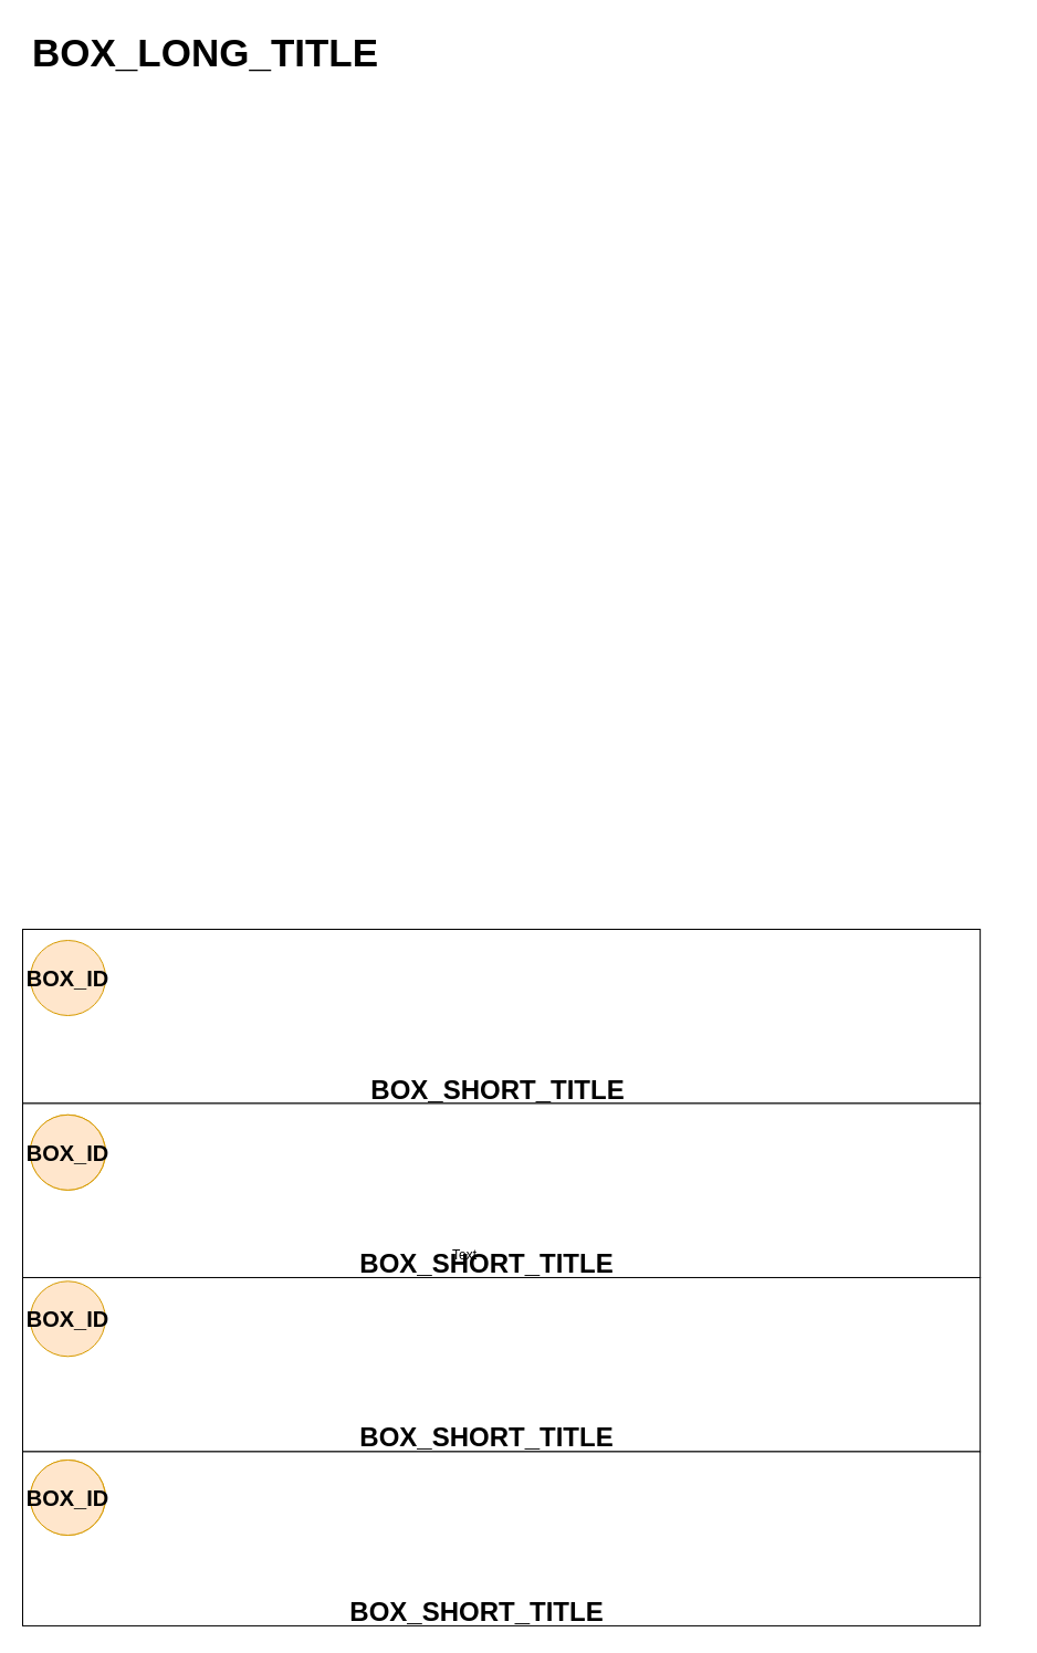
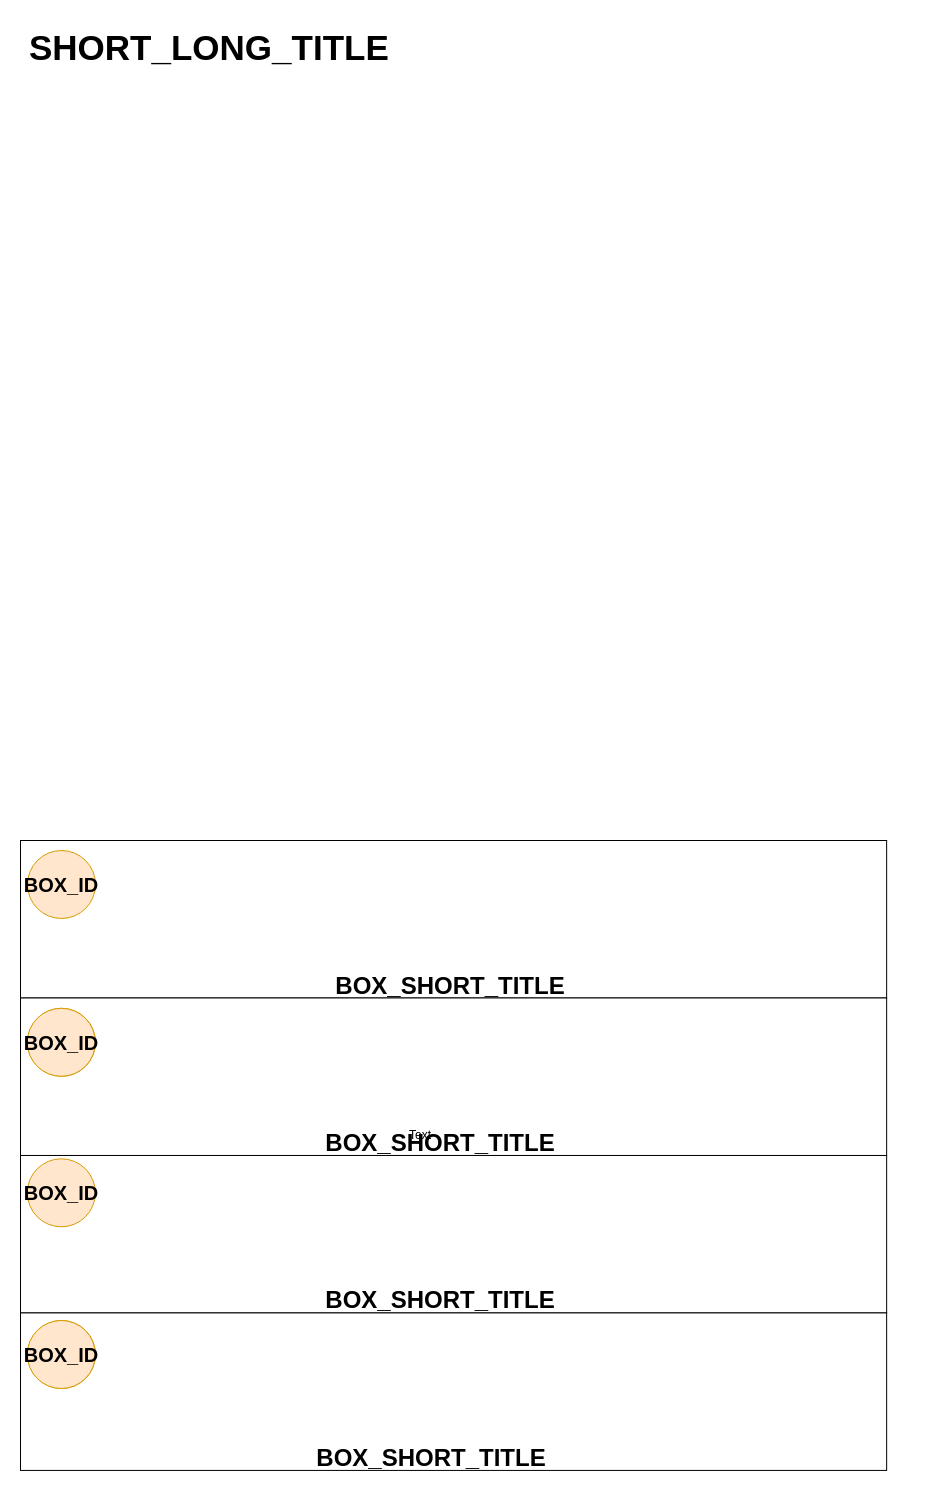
  <mxCell id="0" />
  <mxCell id="1" style="locked=1;" parent="0" />
  <mxCell id="2" value="" style="rounded=0;whiteSpace=wrap;html=1;" parent="1" vertex="1"><mxGeometry x="20" y="1154.96" width="866.14" height="157.48" as="geometry" /></mxCell>
  <mxCell id="3" value="" style="rounded=0;whiteSpace=wrap;html=1;" parent="1" vertex="1"><mxGeometry x="20" y="1312.44" width="866.14" height="157.48" as="geometry" /></mxCell>
  <mxCell id="4" value="" style="shape=image;verticalLabelPosition=bottom;labelBackgroundColor=default;verticalAlign=top;aspect=fixed;imageAspect=0;image=IMAGE_CONTEXT;" parent="1" vertex="1"><mxGeometry x="593" y="843" width="230" height="153.33" as="geometry" /></mxCell>
  <mxCell id="5" value="" style="rounded=0;whiteSpace=wrap;html=1;" parent="1" vertex="1"><mxGeometry x="20" y="840" width="866.14" height="157.48" as="geometry" /></mxCell>
  <mxCell id="6" value="" style="rounded=0;whiteSpace=wrap;html=1;" parent="1" vertex="1"><mxGeometry x="20" y="997.48" width="866.14" height="157.48" as="geometry" /></mxCell>
  <mxCell id="7" value="Bilder" parent="0" />
- <mxCell id="8" value="BOX_LONG_TITLE" style="text;whiteSpace=wrap;fontStyle=1;fontSize=35;" parent="7" vertex="1"><mxGeometry x="26.82" y="20" width="883.18" height="140" as="geometry" /></mxCell>
+ <mxCell id="8" value="SHORT_LONG_TITLE" style="text;whiteSpace=wrap;fontStyle=1;fontSize=35;" parent="7" vertex="1"><mxGeometry x="26.82" y="20" width="883.18" height="140" as="geometry" /></mxCell>
  <mxCell id="9" value="BOX_SHORT_TITLE" style="text;html=1;align=center;verticalAlign=middle;whiteSpace=wrap;rounded=0;fontSize=24;fontStyle=1" parent="7" vertex="1"><mxGeometry x="385.07" y="971.15" width="130" height="30" as="geometry" /></mxCell>
  <mxCell id="10" value="" style="shape=image;verticalLabelPosition=bottom;labelBackgroundColor=default;verticalAlign=top;aspect=fixed;imageAspect=0;image=IMAGE_CONTEXT;" parent="7" vertex="1"><mxGeometry x="26.82" y="130" width="889" height="634.64" as="geometry" /></mxCell>
  <mxCell id="11" value="" style="shape=image;verticalLabelPosition=bottom;labelBackgroundColor=default;verticalAlign=top;aspect=fixed;imageAspect=0;image=IMAGE_CONTEXT;" parent="7" vertex="1"><mxGeometry x="60" y="850" width="196.26" height="140" as="geometry" /></mxCell>
  <mxCell id="12" value="" style="shape=image;verticalLabelPosition=bottom;labelBackgroundColor=default;verticalAlign=top;aspect=fixed;imageAspect=0;image=IMAGE_CONTEXT;" parent="7" vertex="1"><mxGeometry x="640" y="850" width="199.07" height="142.19" as="geometry" /></mxCell>
  <mxCell id="13" value="BOX_SHORT_TITLE" style="text;html=1;align=center;verticalAlign=middle;whiteSpace=wrap;rounded=0;fontSize=24;fontStyle=1" parent="7" vertex="1"><mxGeometry x="375.07" y="1128.3" width="130" height="30" as="geometry" /></mxCell>
  <mxCell id="14" value="BOX_SHORT_TITLE" style="text;html=1;align=center;verticalAlign=middle;whiteSpace=wrap;rounded=0;fontSize=24;fontStyle=1" parent="7" vertex="1"><mxGeometry x="375.07" y="1285.45" width="130" height="30" as="geometry" /></mxCell>
  <mxCell id="15" value="BOX_SHORT_TITLE" style="text;html=1;align=center;verticalAlign=middle;whiteSpace=wrap;rounded=0;fontSize=24;fontStyle=1" parent="7" vertex="1"><mxGeometry x="365.86" y="1442.6" width="130" height="30" as="geometry" /></mxCell>
  <mxCell id="16" value="Text" style="text;html=1;align=center;verticalAlign=middle;whiteSpace=wrap;rounded=0;" parent="7" vertex="1"><mxGeometry x="390" y="1120" width="60" height="30" as="geometry" /></mxCell>
  <mxCell id="17" value="" style="shape=image;verticalLabelPosition=bottom;labelBackgroundColor=default;verticalAlign=top;aspect=fixed;imageAspect=0;image=IMAGE_CONTEXT;" parent="7" vertex="1"><mxGeometry x="60.54" y="1007.81" width="196.26" height="140" as="geometry" /></mxCell>
  <mxCell id="18" value="" style="shape=image;verticalLabelPosition=bottom;labelBackgroundColor=default;verticalAlign=top;aspect=fixed;imageAspect=0;image=IMAGE_CONTEXT;" parent="7" vertex="1"><mxGeometry x="640.54" y="1007.81" width="199.07" height="142.19" as="geometry" /></mxCell>
  <mxCell id="19" value="" style="shape=image;verticalLabelPosition=bottom;labelBackgroundColor=default;verticalAlign=top;aspect=fixed;imageAspect=0;image=IMAGE_CONTEXT;" parent="7" vertex="1"><mxGeometry x="60.54" y="1163.3" width="196.26" height="140" as="geometry" /></mxCell>
  <mxCell id="20" value="" style="shape=image;verticalLabelPosition=bottom;labelBackgroundColor=default;verticalAlign=top;aspect=fixed;imageAspect=0;image=IMAGE_CONTEXT;" parent="7" vertex="1"><mxGeometry x="640.54" y="1163.3" width="199.07" height="142.19" as="geometry" /></mxCell>
  <mxCell id="21" value="" style="shape=image;verticalLabelPosition=bottom;labelBackgroundColor=default;verticalAlign=top;aspect=fixed;imageAspect=0;image=IMAGE_CONTEXT;" parent="7" vertex="1"><mxGeometry x="640.54" y="1320" width="199.07" height="142.19" as="geometry" /></mxCell>
  <mxCell id="22" value="" style="shape=image;verticalLabelPosition=bottom;labelBackgroundColor=default;verticalAlign=top;aspect=fixed;imageAspect=0;image=IMAGE_CONTEXT;" parent="7" vertex="1"><mxGeometry x="60.54" y="1320" width="196.26" height="140" as="geometry" /></mxCell>
  <mxCell id="23" value="BOX_ID" style="ellipse;whiteSpace=wrap;html=1;aspect=fixed;fontStyle=1;fontSize=20;fillColor=#ffe6cc;strokeColor=#d79b00;rotation=0;" parent="7" vertex="1"><mxGeometry x="27" y="850" width="68" height="68" as="geometry" /></mxCell>
  <mxCell id="24" value="BOX_ID" style="ellipse;whiteSpace=wrap;html=1;aspect=fixed;fontStyle=1;fontSize=14;fillColor=#ffe6cc;strokeColor=#d79b00;rotation=0;" parent="7" vertex="1"><mxGeometry x="27" y="1007.81" width="68" height="68" as="geometry" /></mxCell>
  <mxCell id="25" value="BOX_ID" style="ellipse;whiteSpace=wrap;html=1;aspect=fixed;fontStyle=1;fontSize=20;fillColor=#ffe6cc;strokeColor=#d79b00;rotation=0;" parent="7" vertex="1"><mxGeometry x="26.82" y="1158.3" width="68" height="68" as="geometry" /></mxCell>
  <mxCell id="26" value="BOX_ID" style="ellipse;whiteSpace=wrap;html=1;aspect=fixed;fontStyle=1;fontSize=14;fillColor=#ffe6cc;strokeColor=#d79b00;rotation=0;" parent="7" vertex="1"><mxGeometry x="27" y="1320" width="68" height="68" as="geometry" /></mxCell>
  <mxCell id="27" value="BOX_ID" style="ellipse;whiteSpace=wrap;html=1;aspect=fixed;fontStyle=1;fontSize=20;fillColor=#ffe6cc;strokeColor=#d79b00;rotation=0;" parent="7" vertex="1"><mxGeometry x="26.82" y="1320" width="68" height="68" as="geometry" /></mxCell>
  <mxCell id="28" value="BOX_ID" style="ellipse;whiteSpace=wrap;html=1;aspect=fixed;fontStyle=1;fontSize=20;fillColor=#ffe6cc;strokeColor=#d79b00;rotation=0;" parent="7" vertex="1"><mxGeometry x="26.82" y="1007.81" width="68" height="68" as="geometry" /></mxCell>
